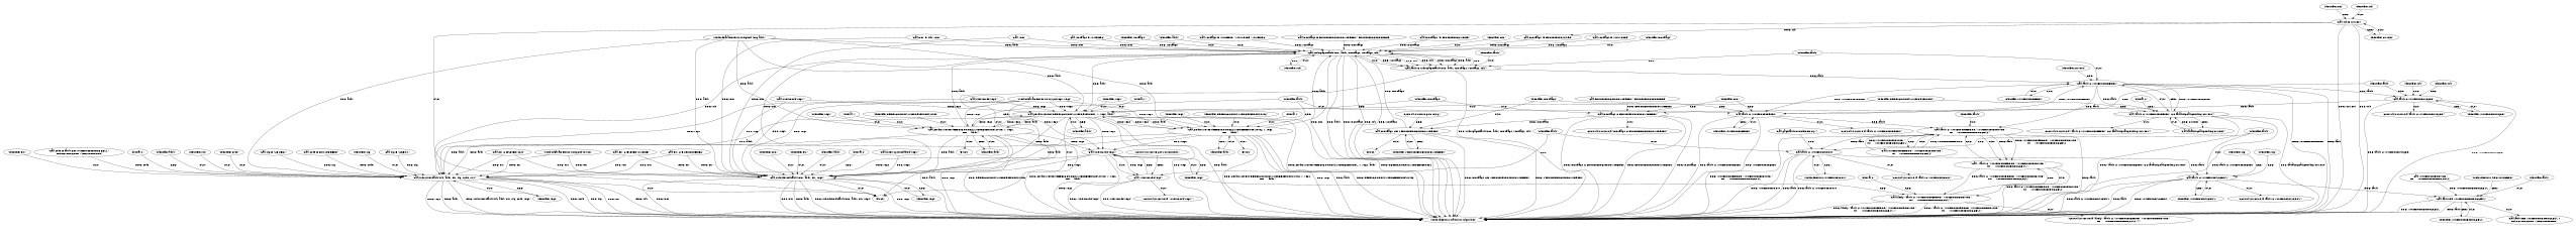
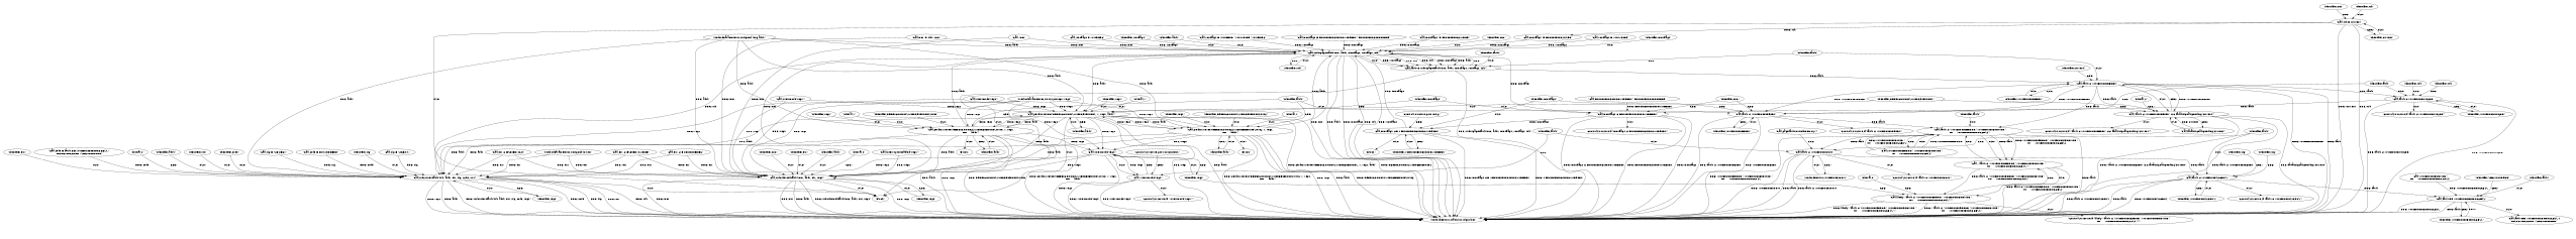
  digraph {
    n1 [label="(Call,tsk = current)"]
    n2 [label="(Block,)"]
    n3 [label="(MethodReturn,static int __kprobes)"]
    n4 [label="(Identifier,current)"]
    n5 [label="(Call,mm_flags |= FAULT_FLAG_USER)"]
    n6 [label="(Call,__do_page_fault(mm, addr, mm_flags, vm_flags, tsk))"]
    n7 [label="(Call,fault = __do_page_fault(mm, addr, mm_flags, vm_flags, tsk))"]
    n8 [label="(Call,perf_sw_event(PERF_COUNT_SW_PAGE_FAULTS, 1, regs, addr))"]
    n9 [label="(Call,__do_user_fault(tsk, addr, esr, sig, code, out))"]
    n10 [label="(Call,__do_kernel_fault(mm, addr, esr, regs))"]
    n11 [label="(Call,mm_flags & FAULT_FLAG_ALLOW_RETRY)"]
    n12 [label="(Identifier,tsk)"]
    n13 [label="(Call,fault & VM_FAULT_RETRY)"]
    n14 [label="(Call,perf_sw_event(PERF_COUNT_SW_PAGE_FAULTS_MAJ, 1, regs,\n\t\t\t\t      addr))"]
    n15 [label="(Call,user_mode(regs))"]
    n16 [label="(Call,perf_sw_event(PERF_COUNT_SW_PAGE_FAULTS_MIN, 1, regs,\n\t\t\t\t      addr))"]
    n17 [label="(Identifier,addr)"]
    n18 [label="(Identifier,regs)"]
    n19 [label="(Identifier,regs)"]
    n20 [label="(Call,mm_flags &= ~FAULT_FLAG_ALLOW_RETRY)"]
    n21 [label="(ControlStructure,if (mm_flags & FAULT_FLAG_ALLOW_RETRY))"]
    n22 [label="(Call,(fault & VM_FAULT_RETRY) && fatal_signal_pending(current))"]
    n23 [label="(Call,fault & VM_FAULT_MAJOR)"]
    n24 [label="(Call,fault & VM_FAULT_RETRY)"]
    n25 [label="(Call,fault & (VM_FAULT_ERROR | VM_FAULT_BADMAP |\n\t\t\t      VM_FAULT_BADACCESS))"]
    n26 [label="(Identifier,VM_FAULT_RETRY)"]
    n27 [label="(ControlStructure,if ((fault & VM_FAULT_RETRY) && fatal_signal_pending(current)))"]
    n28 [label="(Call,fatal_signal_pending(current))"]
    n29 [label="(Identifier,VM_FAULT_MAJOR)"]
    n30 [label="(ControlStructure,if (fault & VM_FAULT_MAJOR))"]
    n31 [label="(Identifier,VM_FAULT_RETRY)"]
    n32 [label="(ControlStructure,if (fault & VM_FAULT_RETRY))"]
    n33 [label="(Call,!(fault & (VM_FAULT_ERROR | VM_FAULT_BADMAP |\n\t\t\t      VM_FAULT_BADACCESS)))"]
    n34 [label="(Call,fault & VM_FAULT_OOM)"]
    n35 [label="(Call,VM_FAULT_ERROR | VM_FAULT_BADMAP |\n\t\t\t      VM_FAULT_BADACCESS)"]
    n36 [label="(Call,likely(!(fault & (VM_FAULT_ERROR | VM_FAULT_BADMAP |\n\t\t\t      VM_FAULT_BADACCESS))))"]
    n37 [label="(Call,fault & VM_FAULT_SIGBUS)"]
    n38 [label="(ControlStructure,if (fault & VM_FAULT_OOM))"]
    n39 [label="(MethodReturn,VM_FAULT_OOM)"]
    n40 [label="(ControlStructure,if (likely(!(fault & (VM_FAULT_ERROR | VM_FAULT_BADMAP |\n\t\t\t      VM_FAULT_BADACCESS)))))"]
    n41 [label="(Call,fault == VM_FAULT_BADACCESS)"]
    n42 [label="(Identifier,VM_FAULT_SIGBUS)"]
    n43 [label="(ControlStructure,if (fault & VM_FAULT_SIGBUS))"]
    n44 [label="(Call,fault == VM_FAULT_BADACCESS ?\n\t\t\tSEGV_ACCERR : SEGV_MAPERR)"]
    n45 [label="(Identifier,VM_FAULT_BADACCESS)"]
    n46 [label="(Identifier,addr)"]
    n47 [label="(Block,)"]
    n48 [label="(Call,!user_mode(regs))"]
    n49 [label="(Identifier,regs)"]
    n50 [label="(Block,)"]
    n51 [label="(Identifier,addr)"]
    n52 [label="(ControlStructure,if (!user_mode(regs)))"]
    n53 [label="(Block,)"]
    n54 [label="(Identifier,~FAULT_FLAG_ALLOW_RETRY)"]
    n55 [label="(Identifier,regs)"]
    n56 [label="(Identifier,regs)"]
    n57 [label="(Identifier,PERF_COUNT_SW_PAGE_FAULTS_MIN)"]
    n58 [label="(Call,esr & ESR_LNX_EXEC)"]
    n59 [label="(Call,sig = SIGBUS)"]
    n60 [label="(Call,vm_flags = VM_WRITE)"]
    n61 [label="(Call,VM_FAULT_BADMAP |\n\t\t\t      VM_FAULT_BADACCESS)"]
    n62 [label="(Identifier,mm_flags)"]
    n63 [label="(Call,vm_flags = VM_EXEC)"]
    n64 [label="(Call,user_mode(regs))"]
    n65 [label="(Identifier,mm_flags)"]
    n66 [label="(Identifier,vm_flags)"]
    n67 [label="(Call,pagefault_out_of_memory())"]
    n68 [label="(Identifier,fault)"]
    n69 [label="(Identifier,code)"]
    n70 [label="(Identifier,addr)"]
    n71 [label="(ControlStructure,goto no_context;)"]
    n72 [label="(Call,vm_flags = VM_READ | VM_WRITE | VM_EXEC)"]
    n73 [label="(Identifier,tsk)"]
    n74 [label="(Identifier,mm)"]
    n75 [label="(Identifier,PERF_COUNT_SW_PAGE_FAULTS_MAJ)"]
    n76 [label="(Literal,1)"]
    n77 [label="(Identifier,fault)"]
    n78 [label="(Call,sig = SIGSEGV)"]
    n79 [label="(Identifier,mm)"]
    n80 [label="(Identifier,fault)"]
    n81 [label="(Identifier,sig)"]
    n82 [label="(Call,mm_flags = FAULT_FLAG_ALLOW_RETRY | FAULT_FLAG_KILLABLE)"]
    n83 [label="(Call,code = BUS_ADRERR)"]
    n84 [label="(Identifier,mm)"]
    n85 [label="(Call,mm_flags |= FAULT_FLAG_WRITE)"]
    n86 [label="(ControlStructure,goto retry;)"]
    n87 [label="(Identifier,sig)"]
    n88 [label="(Call,!mm)"]
    n89 [label="(Call,mm  = tsk->mm)"]
    n90 [label="(Identifier,regs)"]
    n91 [label="(Identifier,fault)"]
    n92 [label="(Identifier,esr)"]
    n93 [label="(Literal,0)"]
    n94 [label="(Identifier,esr)"]
    n95 [label="(Identifier,fault)"]
    n96 [label="(MethodParameterIn,struct pt_regs *regs)"]
    n97 [label="(Identifier,fault)"]
-   n98 [label="(MethodReturn,SEGV_MAPERR)"]
+   n98 [label="(Identifier,SEGV_MAPERR)"]
    n99 [label="(Identifier,fault)"]
    n100 [label="(Identifier,tsk)"]
    n101 [label="(Identifier,addr)"]
    n102 [label="(Identifier,mm_flags)"]
    n103 [label="(Identifier,tsk)"]
    n104 [label="(Literal,1)"]
    n105 [label="(Call,code = fault == VM_FAULT_BADACCESS ?\n\t\t\tSEGV_ACCERR : SEGV_MAPERR)"]
    n106 [label="(Call,esr & ESR_EL1_CM)"]
    n107 [label="(Call,user_mode(regs))"]
    n108 [label="(Identifier,PERF_COUNT_SW_PAGE_FAULTS)"]
    n109 [label="(Literal,1)"]
    n110 [label="(Identifier,tsk)"]
    n111 [label="(Call,FAULT_FLAG_ALLOW_RETRY | FAULT_FLAG_KILLABLE)"]
    n112 [label="(MethodParameterIn,unsigned long addr)"]
    n113 [label="(Identifier,addr)"]
    n114 [label="(Literal,0)"]
    n115 [label="(MethodParameterIn,unsigned int esr)"]
    n116 [label="(Identifier,current)"]
    n117 [label="(Identifier,mm)"]
    n118 [label="(Identifier,fault)"]
    n119 [label="(Literal,0)"]
    n120 [label="(Literal,0)"]
    n121 [label="(Call,interrupts_enabled(regs))"]
    n122 [label="(Identifier,sig)"]
    n123 [label="(Call,esr & ESR_EL1_WRITE)"]
    n1 -> n2 [label="AST: "]
    n1 -> n3 [label="DDG: current"]
    n1 -> n3 [label="DDG: tsk"]
    n1 -> n4 [label="CFG: "]
    n1 -> n5 [label="DDG: tsk"]
    n4 -> n1 [label="AST: "]
    n5 -> n6 [label="DDG: mm_flags"]
    n6 -> n3 [label="DDG: mm"]
    n6 -> n3 [label="DDG: addr"]
    n6 -> n3 [label="DDG: mm_flags"]
    n6 -> n3 [label="DDG: tsk"]
    n6 -> n3 [label="DDG: vm_flags"]
    n6 -> n7 [label="AST: "]
    n6 -> n7 [label="DDG: vm_flags"]
    n6 -> n7 [label="DDG: mm"]
    n6 -> n7 [label="DDG: tsk"]
    n6 -> n7 [label="DDG: mm_flags"]
    n6 -> n7 [label="DDG: addr"]
    n6 -> n8 [label="DDG: addr"]
    n6 -> n9 [label="DDG: tsk"]
    n6 -> n10 [label="DDG: mm"]
+   n6 -> n11 [label="DDG: mm_flags"]
    n6 -> n12 [label="CFG: "]
    n7 -> n2 [label="AST: "]
    n7 -> n3 [label="DDG: __do_page_fault(mm, addr, mm_flags, vm_flags, tsk)"]
    n7 -> n6 [label="CFG: "]
    n7 -> n13 [label="DDG: fault"]
    n8 -> n2 [label="AST: "]
    n8 -> n3 [label="DDG: PERF_COUNT_SW_PAGE_FAULTS"]
    n8 -> n3 [label="DDG: regs"]
    n8 -> n3 [label="DDG: addr"]
    n8 -> n3 [label="DDG: perf_sw_event(PERF_COUNT_SW_PAGE_FAULTS, 1, regs, addr)"]
    n8 -> n9 [label="DDG: addr"]
    n8 -> n10 [label="DDG: addr"]
    n8 -> n14 [label="DDG: regs"]
    n8 -> n14 [label="DDG: addr"]
    n8 -> n15 [label="DDG: regs"]
    n8 -> n16 [label="DDG: regs"]
    n8 -> n16 [label="DDG: addr"]
    n8 -> n17 [label="CFG: "]
    n9 -> n2 [label="AST: "]
    n9 -> n3 [label="DDG: __do_user_fault(tsk, addr, esr, sig, code, regs)"]
    n9 -> n3 [label="DDG: code"]
    n9 -> n3 [label="DDG: sig"]
    n9 -> n3 [label="DDG: esr"]
    n9 -> n3 [label="DDG: tsk"]
    n9 -> n3 [label="DDG: regs"]
    n9 -> n3 [label="DDG: addr"]
    n9 -> n18 [label="CFG: "]
    n10 -> n2 [label="AST: "]
    n10 -> n3 [label="DDG: addr"]
    n10 -> n3 [label="DDG: __do_kernel_fault(mm, addr, esr, regs)"]
    n10 -> n3 [label="DDG: regs"]
    n10 -> n3 [label="DDG: mm"]
    n10 -> n3 [label="DDG: esr"]
    n10 -> n19 [label="CFG: "]
    n11 -> n3 [label="DDG: mm_flags"]
    n11 -> n3 [label="DDG: mm_flags & FAULT_FLAG_ALLOW_RETRY"]
    n11 -> n3 [label="DDG: FAULT_FLAG_ALLOW_RETRY"]
    n11 -> n20 [label="DDG: mm_flags"]
    n11 -> n21 [label="AST: "]
    n12 -> n6 [label="AST: "]
    n13 -> n3 [label="DDG: VM_FAULT_RETRY"]
    n13 -> n3 [label="DDG: fault"]
    n13 -> n22 [label="AST: "]
    n13 -> n22 [label="DDG: fault"]
    n13 -> n22 [label="DDG: VM_FAULT_RETRY"]
    n13 -> n23 [label="DDG: fault"]
    n13 -> n24 [label="DDG: VM_FAULT_RETRY"]
    n13 -> n25 [label="DDG: fault"]
    n13 -> n26 [label="CFG: "]
    n14 -> n3 [label="DDG: perf_sw_event(PERF_COUNT_SW_PAGE_FAULTS_MAJ, 1, regs,\n\t\t\t\t      addr)"]
    n14 -> n3 [label="DDG: regs"]
    n14 -> n3 [label="DDG: addr"]
    n14 -> n3 [label="DDG: PERF_COUNT_SW_PAGE_FAULTS_MAJ"]
    n14 -> n6 [label="DDG: addr"]
    n14 -> n8 [label="DDG: regs"]
    n14 -> n9 [label="DDG: addr"]
    n14 -> n10 [label="DDG: addr"]
    n14 -> n15 [label="DDG: regs"]
    n14 -> n46 [label="CFG: "]
    n14 -> n47 [label="AST: "]
    n15 -> n3 [label="DDG: regs"]
    n15 -> n9 [label="DDG: regs"]
    n15 -> n10 [label="DDG: regs"]
    n15 -> n48 [label="AST: "]
    n15 -> n48 [label="DDG: regs"]
    n15 -> n49 [label="CFG: "]
    n16 -> n3 [label="DDG: addr"]
    n16 -> n3 [label="DDG: regs"]
    n16 -> n3 [label="DDG: PERF_COUNT_SW_PAGE_FAULTS_MIN"]
    n16 -> n3 [label="DDG: perf_sw_event(PERF_COUNT_SW_PAGE_FAULTS_MIN, 1, regs,\n\t\t\t\t      addr)"]
    n16 -> n6 [label="DDG: addr"]
    n16 -> n8 [label="DDG: regs"]
    n16 -> n9 [label="DDG: addr"]
    n16 -> n10 [label="DDG: addr"]
    n16 -> n15 [label="DDG: regs"]
    n16 -> n50 [label="AST: "]
    n16 -> n51 [label="CFG: "]
    n17 -> n8 [label="AST: "]
    n18 -> n9 [label="AST: "]
    n19 -> n10 [label="AST: "]
    n20 -> n3 [label="DDG: mm_flags &= ~FAULT_FLAG_ALLOW_RETRY"]
    n20 -> n3 [label="DDG: ~FAULT_FLAG_ALLOW_RETRY"]
    n20 -> n6 [label="DDG: mm_flags"]
    n20 -> n53 [label="AST: "]
    n20 -> n54 [label="CFG: "]
    n22 -> n3 [label="DDG: fatal_signal_pending(current)"]
    n22 -> n3 [label="DDG: (fault & VM_FAULT_RETRY) && fatal_signal_pending(current)"]
    n22 -> n3 [label="DDG: fault & VM_FAULT_RETRY"]
    n22 -> n13 [label="CFG: "]
    n22 -> n27 [label="AST: "]
    n22 -> n28 [label="CFG: "]
    n23 -> n3 [label="DDG: VM_FAULT_MAJOR"]
    n23 -> n3 [label="DDG: fault & VM_FAULT_MAJOR"]
    n23 -> n24 [label="DDG: fault"]
    n23 -> n29 [label="CFG: "]
    n23 -> n30 [label="AST: "]
    n24 -> n3 [label="DDG: fault & VM_FAULT_RETRY"]
    n24 -> n3 [label="DDG: VM_FAULT_RETRY"]
    n24 -> n13 [label="DDG: VM_FAULT_RETRY"]
    n24 -> n25 [label="DDG: fault"]
    n24 -> n31 [label="CFG: "]
    n24 -> n32 [label="AST: "]
    n25 -> n3 [label="DDG: fault"]
    n25 -> n3 [label="DDG: VM_FAULT_ERROR | VM_FAULT_BADMAP |\n\t\t\t      VM_FAULT_BADACCESS"]
    n25 -> n33 [label="AST: "]
    n25 -> n33 [label="DDG: fault"]
    n25 -> n33 [label="DDG: VM_FAULT_ERROR | VM_FAULT_BADMAP |\n\t\t\t      VM_FAULT_BADACCESS"]
    n25 -> n34 [label="DDG: fault"]
    n25 -> n35 [label="CFG: "]
    n26 -> n13 [label="AST: "]
    n28 -> n22 [label="AST: "]
    n28 -> n22 [label="DDG: current"]
    n29 -> n23 [label="AST: "]
    n31 -> n24 [label="AST: "]
    n33 -> n3 [label="DDG: fault & (VM_FAULT_ERROR | VM_FAULT_BADMAP |\n\t\t\t      VM_FAULT_BADACCESS)"]
    n33 -> n25 [label="CFG: "]
    n33 -> n36 [label="AST: "]
    n33 -> n36 [label="DDG: fault & (VM_FAULT_ERROR | VM_FAULT_BADMAP |\n\t\t\t      VM_FAULT_BADACCESS)"]
    n34 -> n3 [label="DDG: VM_FAULT_OOM"]
    n34 -> n3 [label="DDG: fault"]
    n34 -> n3 [label="DDG: fault & VM_FAULT_OOM"]
    n34 -> n37 [label="DDG: fault"]
    n34 -> n38 [label="AST: "]
    n34 -> n39 [label="CFG: "]
    n35 -> n25 [label="AST: "]
    n35 -> n25 [label="DDG: VM_FAULT_ERROR"]
    n35 -> n25 [label="DDG: VM_FAULT_BADMAP |\n\t\t\t      VM_FAULT_BADACCESS"]
    n36 -> n3 [label="DDG: likely(!(fault & (VM_FAULT_ERROR | VM_FAULT_BADMAP |\n\t\t\t      VM_FAULT_BADACCESS)))"]
    n36 -> n3 [label="DDG: !(fault & (VM_FAULT_ERROR | VM_FAULT_BADMAP |\n\t\t\t      VM_FAULT_BADACCESS))"]
    n36 -> n33 [label="CFG: "]
    n36 -> n40 [label="AST: "]
    n37 -> n3 [label="DDG: VM_FAULT_SIGBUS"]
    n37 -> n3 [label="DDG: fault & VM_FAULT_SIGBUS"]
    n37 -> n3 [label="DDG: fault"]
    n37 -> n41 [label="DDG: fault"]
    n37 -> n42 [label="CFG: "]
    n37 -> n43 [label="AST: "]
    n39 -> n34 [label="AST: "]
    n41 -> n3 [label="DDG: VM_FAULT_BADACCESS"]
    n41 -> n3 [label="DDG: fault"]
    n41 -> n44 [label="AST: "]
    n41 -> n45 [label="CFG: "]
    n42 -> n37 [label="AST: "]
-   n45 -> n41 [label="AST: "]
+   n45 -> n41 [label="OOM: "]
    n46 -> n14 [label="AST: "]
    n48 -> n3 [label="DDG: user_mode(regs)"]
    n48 -> n3 [label="DDG: !user_mode(regs)"]
    n48 -> n15 [label="CFG: "]
    n48 -> n52 [label="AST: "]
    n49 -> n15 [label="AST: "]
    n49 -> n36 [label="CFG: "]
    n51 -> n16 [label="AST: "]
    n54 -> n20 [label="AST: "]
    n55 -> n14 [label="AST: "]
    n56 -> n16 [label="AST: "]
    n57 -> n16 [label="AST: "]
    n58 -> n9 [label="DDG: esr"]
    n58 -> n10 [label="DDG: esr"]
    n59 -> n9 [label="DDG: sig"]
    n60 -> n6 [label="DDG: vm_flags"]
    n61 -> n41 [label="DDG: VM_FAULT_BADACCESS"]
    n62 -> n6 [label="AST: "]
    n63 -> n6 [label="DDG: vm_flags"]
    n64 -> n8 [label="DDG: regs"]
    n64 -> n10 [label="DDG: regs"]
    n65 -> n20 [label="AST: "]
    n65 -> n24 [label="CFG: "]
    n66 -> n6 [label="AST: "]
    n67 -> n34 [label="CFG: "]
    n68 -> n14 [label="CFG: "]
    n68 -> n16 [label="CFG: "]
    n68 -> n24 [label="AST: "]
    n69 -> n9 [label="AST: "]
    n70 -> n6 [label="AST: "]
    n71 -> n48 [label="CFG: "]
    n72 -> n6 [label="DDG: vm_flags"]
    n73 -> n9 [label="AST: "]
    n74 -> n11 [label="CFG: "]
    n74 -> n24 [label="CFG: "]
    n75 -> n14 [label="AST: "]
    n76 -> n8 [label="AST: "]
    n77 -> n25 [label="AST: "]
    n78 -> n9 [label="DDG: sig"]
    n79 -> n1 [label="CFG: "]
    n80 -> n34 [label="AST: "]
    n80 -> n48 [label="CFG: "]
    n81 -> n37 [label="CFG: "]
    n82 -> n6 [label="DDG: mm_flags"]
    n83 -> n9 [label="DDG: code"]
    n84 -> n10 [label="AST: "]
    n85 -> n6 [label="DDG: mm_flags"]
    n86 -> n20 [label="CFG: "]
    n87 -> n9 [label="AST: "]
    n88 -> n6 [label="DDG: mm"]
    n88 -> n10 [label="DDG: mm"]
    n89 -> n6 [label="DDG: mm"]
    n89 -> n10 [label="DDG: mm"]
    n90 -> n8 [label="AST: "]
    n91 -> n7 [label="CFG: "]
    n91 -> n13 [label="AST: "]
    n92 -> n9 [label="AST: "]
    n93 -> n22 [label="CFG: "]
    n94 -> n10 [label="AST: "]
    n95 -> n7 [label="AST: "]
    n96 -> n8 [label="DDG: regs"]
    n96 -> n9 [label="DDG: regs"]
    n96 -> n10 [label="DDG: regs"]
    n96 -> n14 [label="DDG: regs"]
    n96 -> n15 [label="DDG: regs"]
    n96 -> n16 [label="DDG: regs"]
    n97 -> n34 [label="CFG: "]
    n97 -> n37 [label="AST: "]
    n98 -> n41 [label="CFG: "]
    n99 -> n11 [label="CFG: "]
    n99 -> n23 [label="AST: "]
    n100 -> n1 [label="AST: "]
    n101 -> n10 [label="AST: "]
    n102 -> n8 [label="CFG: "]
    n102 -> n11 [label="AST: "]
    n103 -> n23 [label="CFG: "]
    n104 -> n16 [label="AST: "]
    n105 -> n9 [label="DDG: code"]
    n106 -> n9 [label="DDG: esr"]
    n106 -> n10 [label="DDG: esr"]
    n107 -> n8 [label="DDG: regs"]
    n107 -> n10 [label="DDG: regs"]
    n108 -> n8 [label="AST: "]
    n108 -> n22 [label="CFG: "]
    n109 -> n14 [label="AST: "]
    n110 -> n23 [label="CFG: "]
    n111 -> n11 [label="DDG: FAULT_FLAG_ALLOW_RETRY"]
    n112 -> n6 [label="DDG: addr"]
    n112 -> n8 [label="DDG: addr"]
    n112 -> n9 [label="DDG: addr"]
    n112 -> n10 [label="DDG: addr"]
    n112 -> n14 [label="DDG: addr"]
    n112 -> n16 [label="DDG: addr"]
    n113 -> n9 [label="AST: "]
    n114 -> n36 [label="CFG: "]
    n115 -> n9 [label="DDG: esr"]
    n115 -> n10 [label="DDG: esr"]
    n116 -> n13 [label="CFG: "]
    n117 -> n6 [label="AST: "]
    n118 -> n41 [label="AST: "]
    n119 -> n9 [label="CFG: "]
    n120 -> n10 [label="CFG: "]
    n121 -> n10 [label="DDG: regs"]
    n122 -> n37 [label="CFG: "]
    n123 -> n9 [label="DDG: esr"]
    n123 -> n10 [label="DDG: esr"]
  }
